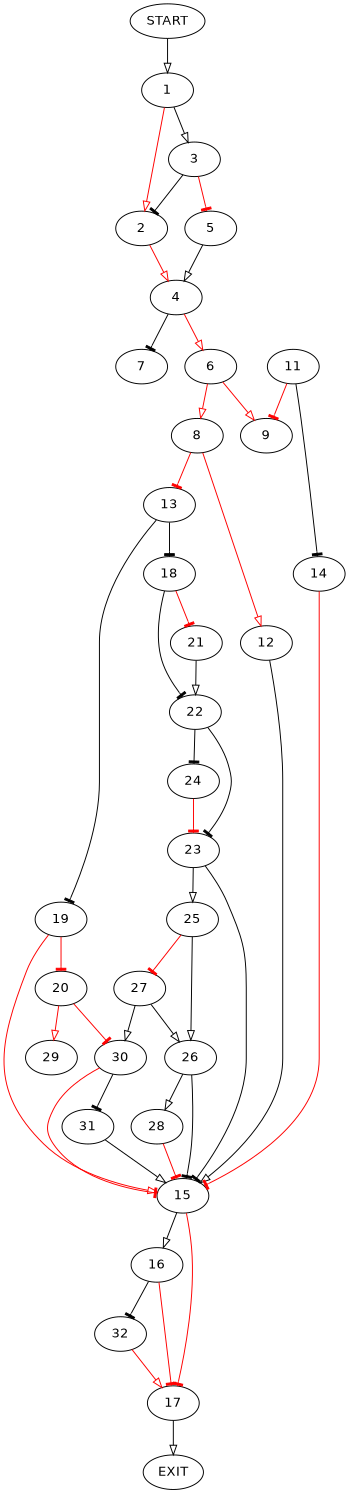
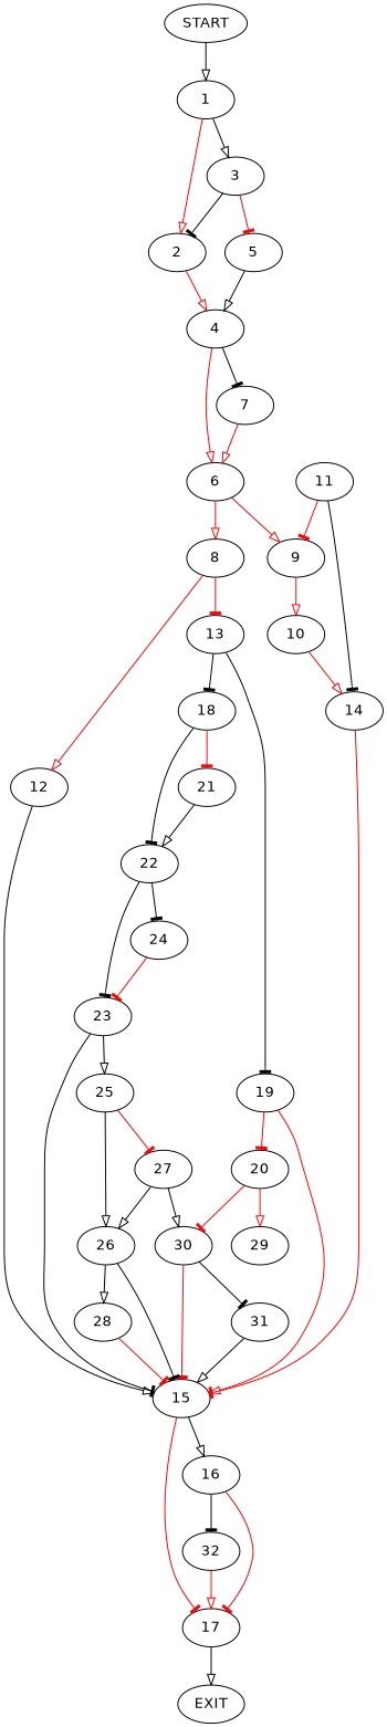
  digraph {
    fontname="DejaVu Sans"
    node [fontname="DejaVu Sans"]
    edge [arrowhead=onormal color=black fontname="DejaVu Sans"]
    n1 [label=START]
    1
    2
    3
    n5 [label=EXIT]
    4
    5
    6
    7
    8
    9
    12
    13
+   10
    15
    18
    19
    14
    11
    16
    17
    21
    22
    20
    32
    23
    24
    29
    30
    31
    25
    26
    27
    28
    n1 -> 1
    1 -> 2 [color=red]
    1 -> 3
    2 -> 4 [color=red]
    3 -> 2 [arrowhead=tee]
    3 -> 5 [arrowhead=tee color=red]
    4 -> 6 [color=red]
    4 -> 7 [arrowhead=tee]
    5 -> 4
    6 -> 8 [color=red]
    6 -> 9 [color=red]
+   7 -> 6 [color=red]
    8 -> 12 [color=red]
    8 -> 13 [arrowhead=tee color=red]
+   9 -> 10 [color=red]
    12 -> 15
    13 -> 18 [arrowhead=tee]
    13 -> 19 [arrowhead=tee]
+   10 -> 14 [color=red]
    15 -> 16
    15 -> 17 [arrowhead=tee color=red]
    18 -> 21 [arrowhead=tee color=red]
    18 -> 22 [arrowhead=tee]
    19 -> 15 [color=red]
    19 -> 20 [arrowhead=tee color=red]
    14 -> 15 [arrowhead=tee color=red]
    11 -> 9 [arrowhead=tee color=red]
    11 -> 14 [arrowhead=tee]
    16 -> 17 [arrowhead=tee color=red]
    16 -> 32 [arrowhead=tee]
    17 -> n5
    21 -> 22
    22 -> 23 [arrowhead=tee]
    22 -> 24 [arrowhead=tee]
    20 -> 29 [color=red]
    20 -> 30 [arrowhead=tee color=red]
    32 -> 17 [color=red]
    23 -> 15 [arrowhead=tee]
    23 -> 25
    24 -> 23 [arrowhead=tee color=red]
    30 -> 15 [arrowhead=tee color=red]
    30 -> 31 [arrowhead=tee]
    31 -> 15
    25 -> 26
    25 -> 27 [arrowhead=tee color=red]
    26 -> 15 [arrowhead=tee]
    26 -> 28
    27 -> 30
    27 -> 26
    28 -> 15 [arrowhead=tee color=red]
  }
